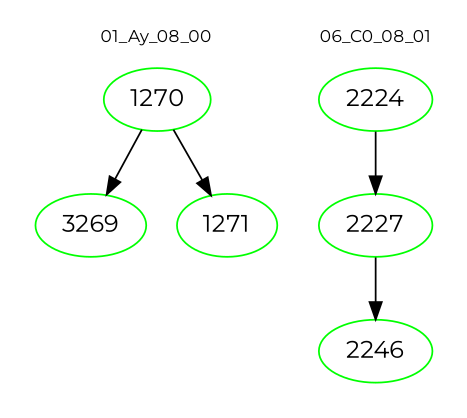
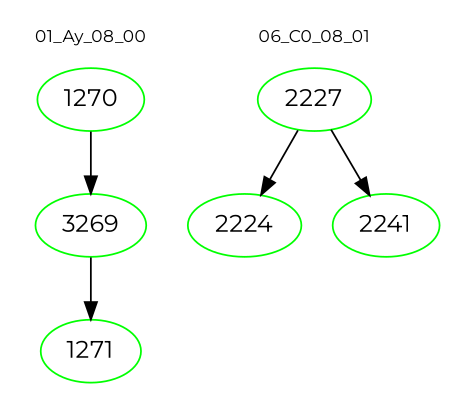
  digraph {
    fontname=Montserrat
    node [color=green fontname=Montserrat]
    edge [color=black fontname=Montserrat]
    n1 [label=1270]
    n2 [label=3269]
    n3 [label=1271]
    n4 [label=2227]
    n5 [label=2224]
-   n6 [label=2246]
+   n6 [label=2241]
    subgraph cluster_1 {
      color=white
      fontsize=10
      label="01_Ay_08_00"
      n1
      n2
      n3
    }
    subgraph cluster_2 {
      color=white
      fontsize=10
      label="06_C0_08_01"
      n4
      n5
      n6
    }
    n1 -> n2
-   n1 -> n3
-   n5 -> n4
+   n2 -> n3
+   n4 -> n5
    n4 -> n6
  }
